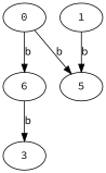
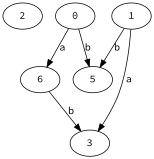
  strict digraph {
    fontname="Source Code Pro"
    node [fontname="Source Code Pro"]
    edge [fontname="Source Code Pro"]
+   2
    0
    5
    6
    3
    1
    0 -> 5 [label=b]
-   0 -> 6 [label=b]
+   0 -> 6 [label=a]
    6 -> 3 [label=b]
    1 -> 5 [label=b]
+   1 -> 3 [label=a]
  }
